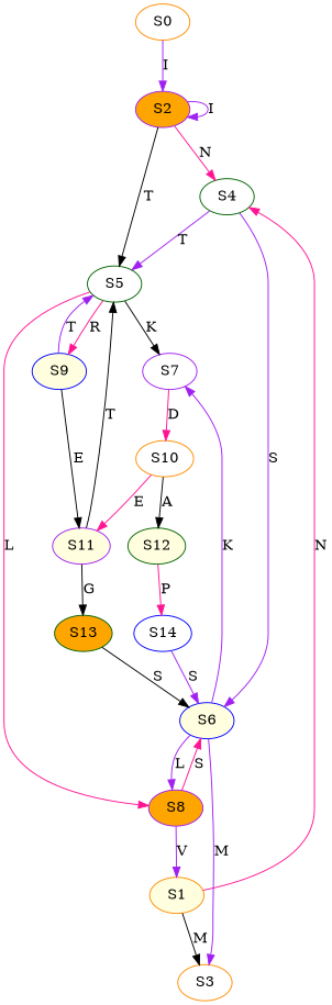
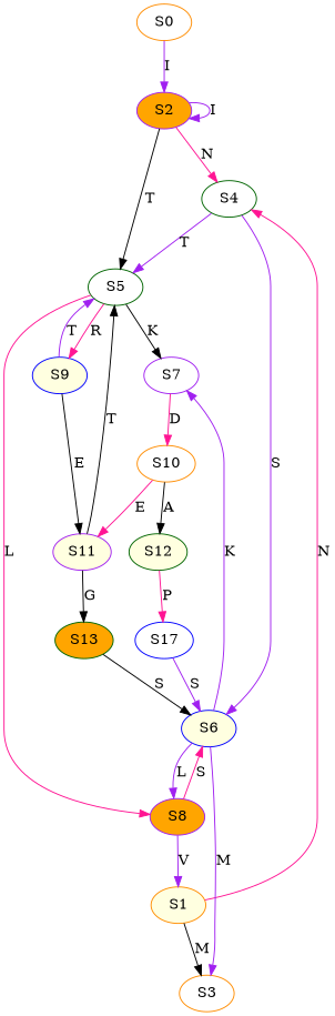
  strict digraph {
    node [color=purple fillcolor=white style=filled]
    edge [color=purple]
    S2 [fillcolor=orange]
    S0 [color=darkorange]
    S1 [color=darkorange fillcolor=lightyellow]
    S3 [color=darkorange]
    S4 [color=darkgreen]
    S5 [color=darkgreen]
    S6 [color=blue fillcolor=lightyellow]
    S7
    S8 [fillcolor=orange]
    S9 [color=blue fillcolor=lightyellow]
    S10 [color=darkorange]
    S11 [fillcolor=lightyellow]
    S12 [color=darkgreen fillcolor=lightyellow]
    S13 [color=darkgreen fillcolor=orange]
-   S14 [color=blue]
+   S14 [color=blue label=S17]
    S2 -> S2 [label=I]
    S2 -> S4 [color=deeppink label=N]
    S2 -> S5 [color=black label=T]
    S0 -> S2 [label=I]
    S1 -> S3 [color=black label=M]
    S1 -> S4 [color=deeppink label=N]
    S4 -> S5 [label=T]
    S4 -> S6 [label=S]
    S5 -> S7 [color=black label=K]
    S5 -> S8 [color=deeppink label=L]
    S5 -> S9 [color=deeppink label=R]
    S6 -> S3 [label=M]
    S6 -> S7 [label=K]
    S6 -> S8 [label=L]
    S7 -> S10 [color=deeppink label=D]
    S8 -> S1 [label=V]
    S8 -> S6 [color=deeppink label=S]
    S9 -> S5 [label=T]
    S9 -> S11 [color=black label=E]
    S10 -> S11 [color=deeppink label=E]
    S10 -> S12 [color=black label=A]
    S11 -> S5 [color=black label=T]
    S11 -> S13 [color=black label=G]
    S12 -> S14 [color=deeppink label=P]
    S13 -> S6 [color=black label=S]
    S14 -> S6 [label=S]
  }
